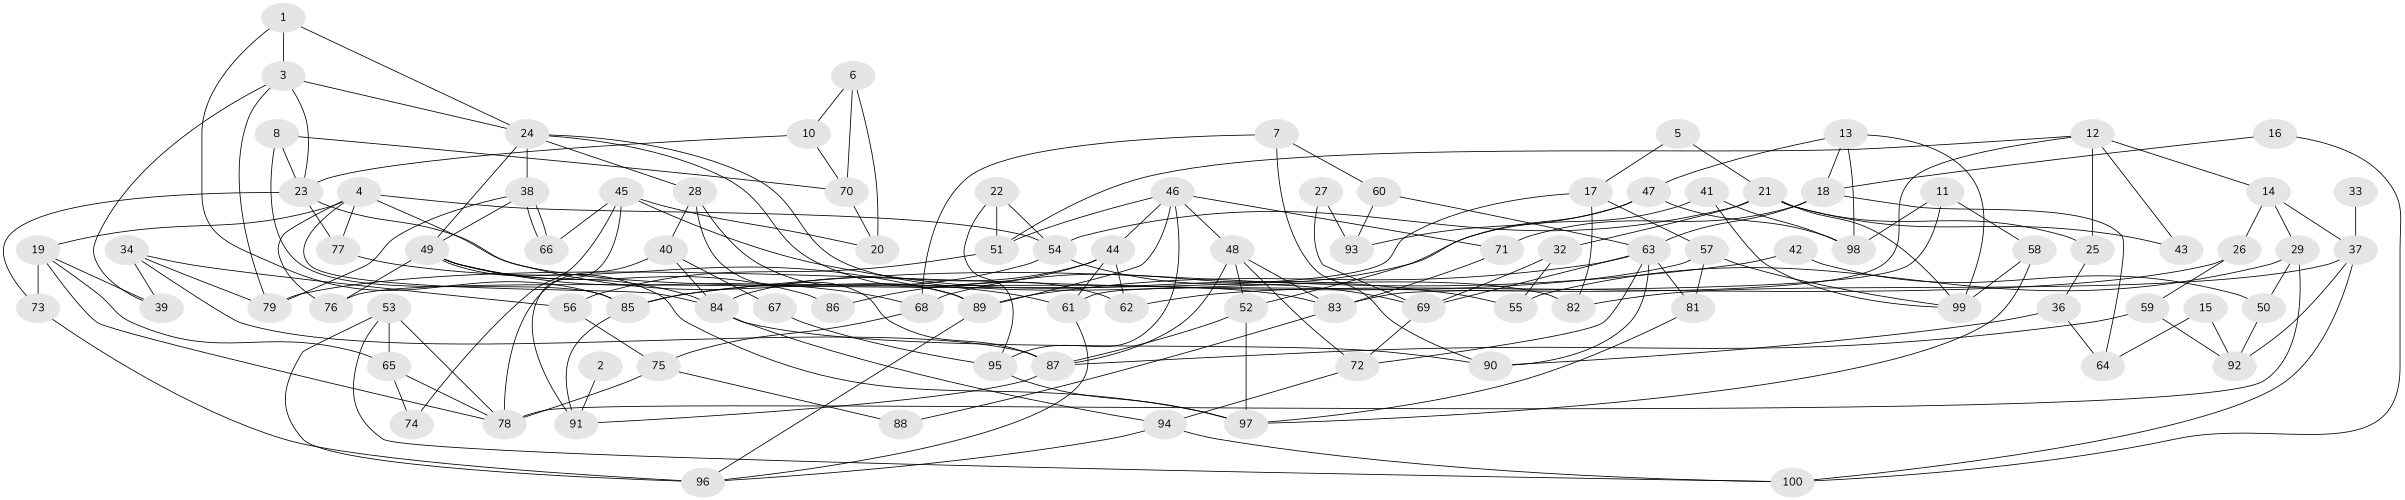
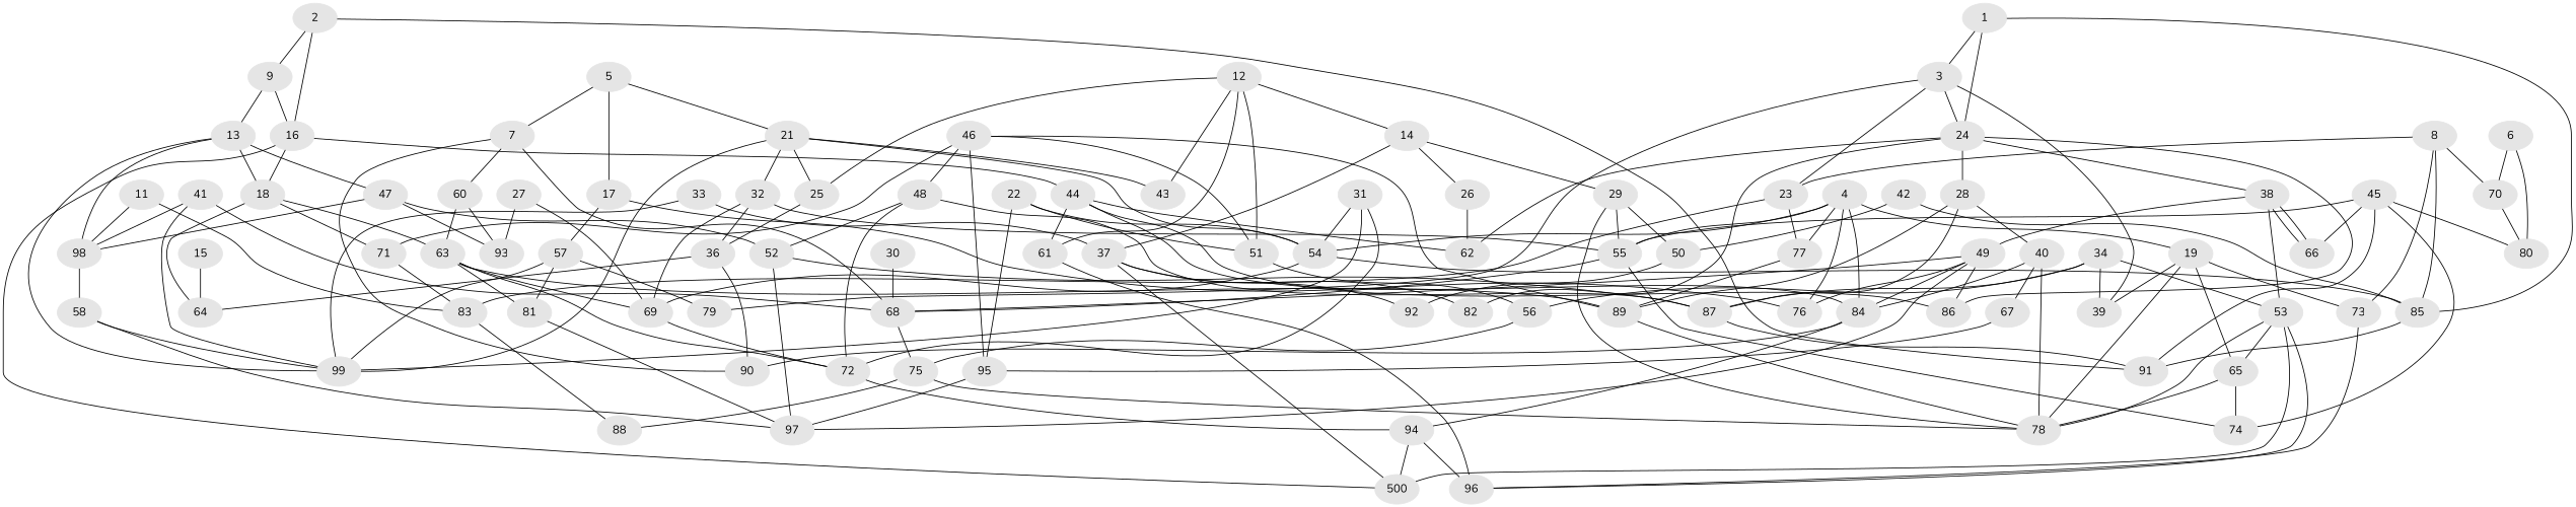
  graph {
    fontname=Nunito
    node [color=gray90 fontname=Nunito style=filled]
    edge [fontname=Nunito]
    1
    3
    24
    85
    23
    39
    79
    82
    28
    38
    62
    86
    91
    2
+   9
    16
    13
    18
    44
-   100
+   100 [label=500]
    77
    83
    4
    19
    54
    61
    76
    84
    73
    65
    78
    69
    96
    89
    90
    94
    5
    7
    17
    21
    60
    68
    57
    25
    43
    99
    32
    6
-   10
    70
-   80 [label=20]
+   80
    63
    93
    75
    8
    98
    47
    11
    58
    97
    88
    12
    14
    51
    26
    29
    37
    36
    56
    64
    71
    52
-   59
    55
    50
    92
    15
    81
    72
    74
    22
    95
    40
    87
    49
    66
    27
    67
+   30
+   31
    33
    34
    41
    42
    45
    46
    48
    53
    1 -- 3
    1 -- 24
    1 -- 85
    3 -- 24
    3 -- 23
    3 -- 39
    3 -- 79
    24 -- 82
    24 -- 28
    24 -- 38
    24 -- 62
-   24 -- 49
+   24 -- 86
    85 -- 91
    23 -- 77
    23 -- 83
    28 -- 89
    28 -- 40
    28 -- 87
-   38 -- 79
+   38 -- 53
    38 -- 49
    38 -- 66
    38 -- 66
    2 -- 91
+   2 -- 9
+   2 -- 16
+   9 -- 16
+   9 -- 13
    16 -- 18
-   46 -- 44
+   16 -- 44
    16 -- 100
    13 -- 18
    13 -- 99
    13 -- 98
    13 -- 47
    18 -- 63
    18 -- 64
    18 -- 71
    44 -- 62
    44 -- 86
    44 -- 61
    44 -- 84
    77 -- 89
    83 -- 88
    4 -- 77
    4 -- 19
    4 -- 54
-   4 -- 61
+   4 -- 55
    4 -- 76
    4 -- 84
    19 -- 39
    19 -- 73
    19 -- 65
    19 -- 78
    54 -- 85
    54 -- 69
    61 -- 96
    84 -- 90
    84 -- 94
    73 -- 96
    65 -- 78
    65 -- 74
    69 -- 72
-   89 -- 96
+   89 -- 78
    94 -- 100
    94 -- 96
+   5 -- 7
    5 -- 17
    5 -- 21
    7 -- 90
    7 -- 60
    7 -- 68
-   17 -- 82
    17 -- 76
    17 -- 57
    21 -- 54
    21 -- 25
    21 -- 43
    21 -- 99
    21 -- 32
    60 -- 63
    60 -- 93
    68 -- 75
    57 -- 79
    57 -- 99
    57 -- 81
    25 -- 36
    32 -- 69
+   32 -- 36
    32 -- 55
-   6 -- 10
    6 -- 70
    6 -- 80
-   10 -- 23
-   10 -- 70
    70 -- 80
    63 -- 69
    63 -- 89
-   63 -- 90
    63 -- 81
    63 -- 72
    75 -- 78
    75 -- 88
    8 -- 85
    8 -- 23
-   23 -- 73
+   8 -- 73
    8 -- 70
    47 -- 93
    47 -- 98
    47 -- 52
    11 -- 83
    11 -- 98
-   11 -- 58
+   98 -- 58
    58 -- 99
    58 -- 97
    12 -- 61
    12 -- 25
    12 -- 43
    12 -- 14
    12 -- 51
    14 -- 26
    14 -- 29
    14 -- 37
    51 -- 56
    26 -- 62
-   26 -- 59
    29 -- 78
    29 -- 55
    29 -- 50
    37 -- 82
    37 -- 100
    37 -- 92
    36 -- 90
    36 -- 64
    56 -- 75
    71 -- 83
    52 -- 97
    52 -- 87
-   59 -- 92
-   59 -- 87
+   55 -- 68
+   55 -- 74
    50 -- 92
    15 -- 64
-   15 -- 92
    81 -- 97
    72 -- 94
    22 -- 54
    22 -- 51
    22 -- 95
    95 -- 97
    40 -- 84
    40 -- 78
    40 -- 67
    87 -- 91
    49 -- 86
    49 -- 76
    49 -- 84
    49 -- 68
    49 -- 97
    27 -- 69
    27 -- 93
    67 -- 95
+   30 -- 68
+   31 -- 54
+   31 -- 99
+   31 -- 72
+   33 -- 99
    33 -- 37
    34 -- 39
-   34 -- 79
+   34 -- 53
    34 -- 56
    34 -- 87
    41 -- 68
    41 -- 99
    41 -- 98
    42 -- 85
    42 -- 50
    45 -- 91
    45 -- 80
    45 -- 55
    45 -- 74
    45 -- 66
    46 -- 89
    46 -- 51
    46 -- 71
    46 -- 95
    46 -- 48
-   48 -- 83
    48 -- 52
    48 -- 72
    48 -- 87
    53 -- 100
    53 -- 65
    53 -- 78
    53 -- 96
  }
